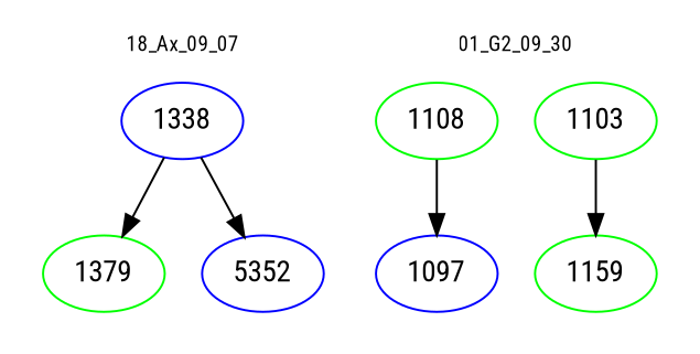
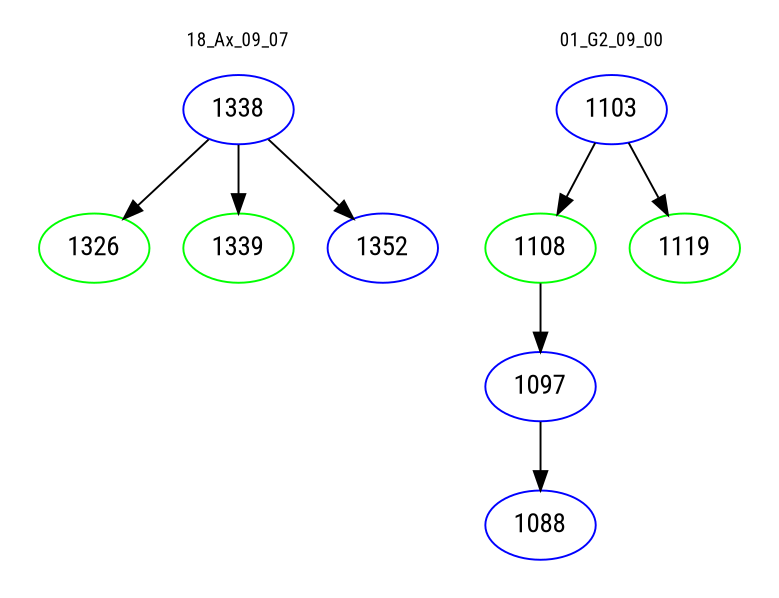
  digraph {
    fontname="Roboto Condensed"
    node [color=blue fontname="Roboto Condensed"]
    edge [color=black fontname="Roboto Condensed"]
    n1 [label=1338]
-   n3 [color=green label=1379]
-   n4 [label=5352]
-   n5 [color=green label=1103]
+   n2 [color=green label=1326]
+   n3 [color=green label=1339]
+   n4 [label=1352]
+   n5 [label=1103]
    n6 [color=green label=1108]
-   n7 [color=green label=1159]
+   n7 [color=green label=1119]
    n8 [label=1097]
+   n9 [label=1088]
    subgraph cluster_1 {
      color=white
      fontsize=10
      label="18_Ax_09_07"
      n1
+     n2
      n3
      n4
    }
    subgraph cluster_2 {
      color=white
      fontsize=10
-     label="01_G2_09_30"
+     label="01_G2_09_00"
      n5
      n6
      n7
      n8
+     n9
    }
+   n1 -> n2
    n1 -> n3
    n1 -> n4
+   n5 -> n6
    n5 -> n7
    n6 -> n8
+   n8 -> n9
  }
